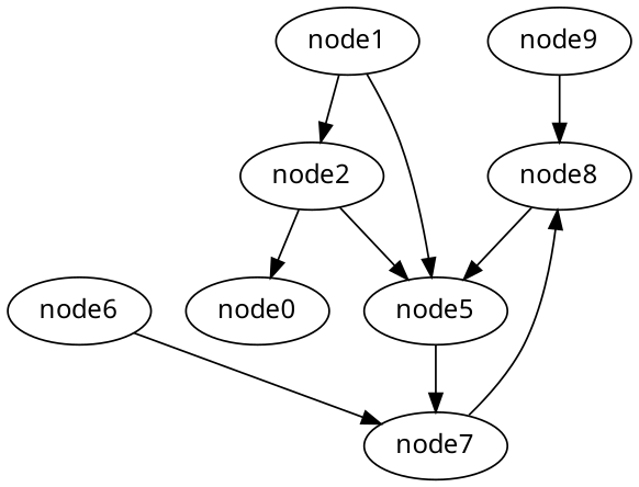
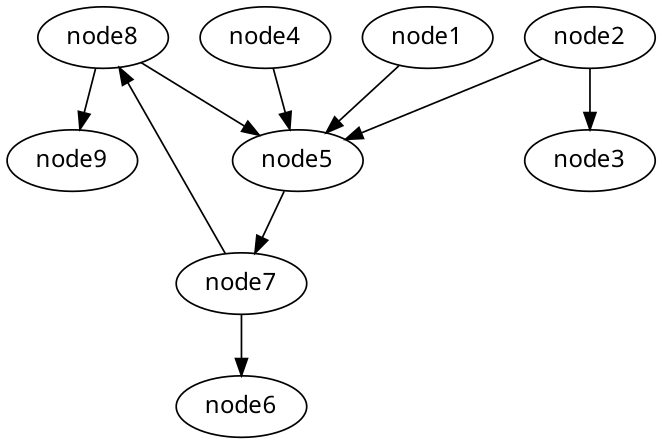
  digraph {
    fontname="Noto Sans"
    node [fontname="Noto Sans"]
    edge [fontname="Noto Sans"]
    node8
    node9
    node5
    node7
    node6
+   node4
    node2
-   node3 [label=node0]
+   node3
    node1
-   node9 -> node8
+   node8 -> node9
    node8 -> node5
    node5 -> node7
    node7 -> node8
-   node6 -> node7
+   node7 -> node6
+   node4 -> node5
    node2 -> node5
    node2 -> node3
    node1 -> node5
-   node1 -> node2
  }
